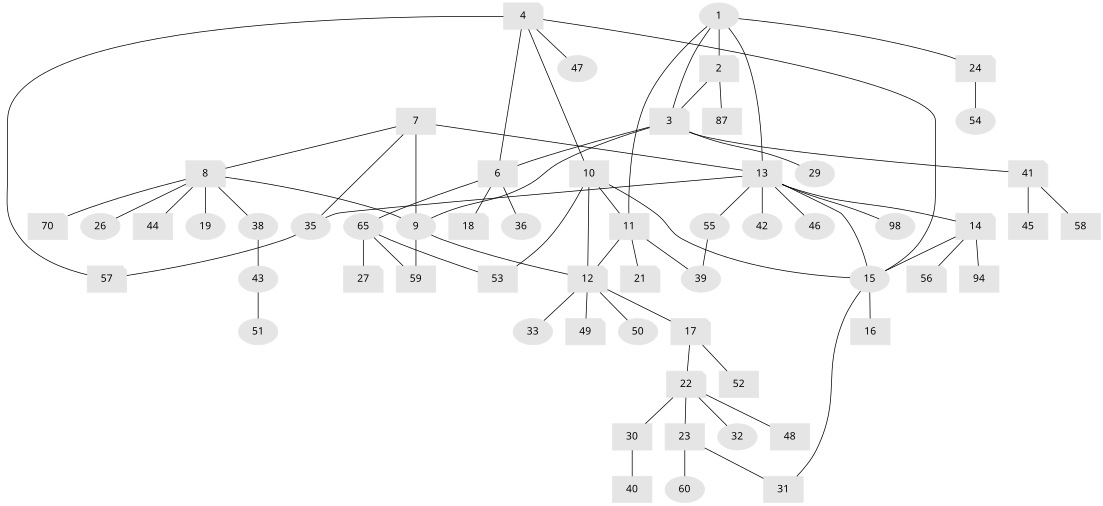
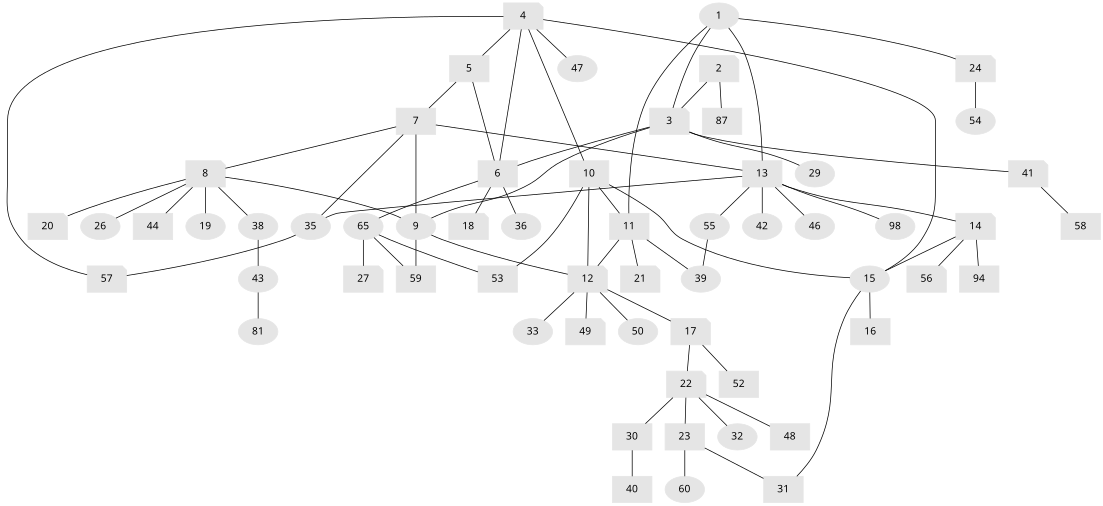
  graph {
    fontname="Noto Sans"
    node [color=gray90 fontname="Noto Sans" shape=ellipse style=filled]
    edge [fontname="Noto Sans"]
    2 [shape=note]
    1
    3 [shape=note]
    11 [shape=box]
    13 [shape=box]
    24 [shape=note]
    n7 [label=87 shape=box]
    6 [shape=box]
    9
    29
    41 [shape=note]
    12 [shape=note]
    21 [shape=note]
    39
    15
    35
    14 [shape=note]
    n18 [label=98]
    42
    46
    55
    54
    18 [shape=note]
    n24 [label=65]
    36
    59 [shape=box]
-   45 [shape=box]
    58 [shape=box]
    4 [shape=note]
+   5 [shape=box]
    10 [shape=box]
    47
    57 [shape=note]
    7 [shape=box]
    53 [shape=box]
    16 [shape=box]
    31 [shape=box]
    8 [shape=note]
    27 [shape=note]
    19
-   20 [shape=note label=70]
+   20 [shape=note]
    26
    38
    44 [shape=box]
    43
    17 [shape=note]
    33
    49 [shape=note]
    50
    22 [shape=note]
    52 [shape=box]
    n52 [label=94 shape=box]
    56 [shape=note]
    23 [shape=box]
    30 [shape=box]
    32
    48 [shape=box]
    60
    40 [shape=box]
-   51
+   51 [label=81]
    2 -- 3
    2 -- n7
-   1 -- 2
    1 -- 3
    1 -- 11
    1 -- 13
    1 -- 24
    3 -- 6
    3 -- 9
    3 -- 29
    3 -- 41
    11 -- 12
    11 -- 21
    11 -- 39
-   13 -- 15
    13 -- 35
    13 -- 14
    13 -- n18
    13 -- 42
    13 -- 46
    13 -- 55
    24 -- 54
    6 -- 18
    6 -- n24
    6 -- 36
    9 -- 12
    9 -- 59
-   41 -- 45
    41 -- 58
    12 -- 17
    12 -- 33
    12 -- 49
    12 -- 50
    15 -- 16
    15 -- 31
    35 -- 57
    14 -- 15
    14 -- n52
    14 -- 56
    55 -- 39
    n24 -- 59
    n24 -- 53
    n24 -- 27
    4 -- 6
    4 -- 15
+   4 -- 5
    4 -- 10
    4 -- 47
    4 -- 57
+   5 -- 6
+   5 -- 7
    10 -- 11
    10 -- 12
    10 -- 15
    10 -- 53
    7 -- 13
    7 -- 9
    7 -- 35
    7 -- 8
    8 -- 9
    8 -- 19
    8 -- 20
    8 -- 26
    8 -- 38
    8 -- 44
    38 -- 43
    43 -- 51
    17 -- 22
    17 -- 52
    22 -- 23
    22 -- 30
    22 -- 32
    22 -- 48
    23 -- 31
    23 -- 60
    30 -- 40
  }
